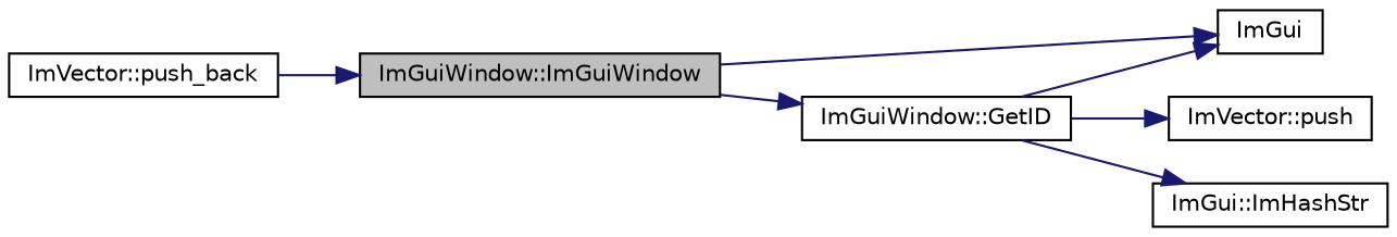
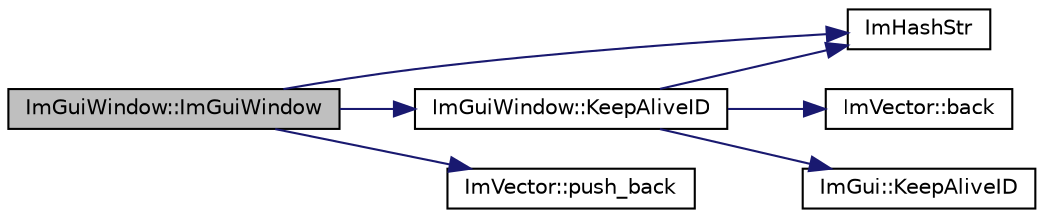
  digraph {
    rankdir=LR
    node [color=black fillcolor=white fontname=Helvetica fontsize=10 shape=record style=filled]
    edge [color=midnightblue fontname=Helvetica fontsize=10 labelfontname=Helvetica labelfontsize=10 style=solid]
    n1 [fillcolor=grey75 fontcolor=black height=0.2 label="ImGuiWindow::ImGuiWindow" width=0.4]
-   n2 [height=0.2 label="ImGuiWindow::GetID" width=0.4]
-   n3 [height=0.2 label=ImGui width=0.4]
+   n2 [height=0.2 label="ImGuiWindow::KeepAliveID" width=0.4]
+   n3 [height=0.2 label=ImHashStr width=0.4]
    n4 [height=0.2 label="ImVector::push_back" width=0.4]
-   n5 [height=0.2 label="ImVector::push" width=0.4]
-   n6 [height=0.2 label="ImGui::ImHashStr" width=0.4]
+   n5 [height=0.2 label="ImVector::back" width=0.4]
+   n6 [height=0.2 label="ImGui::KeepAliveID" width=0.4]
    n1 -> n2
    n1 -> n3
-   n4 -> n1
+   n1 -> n4
    n2 -> n3
    n2 -> n5
    n2 -> n6
  }
